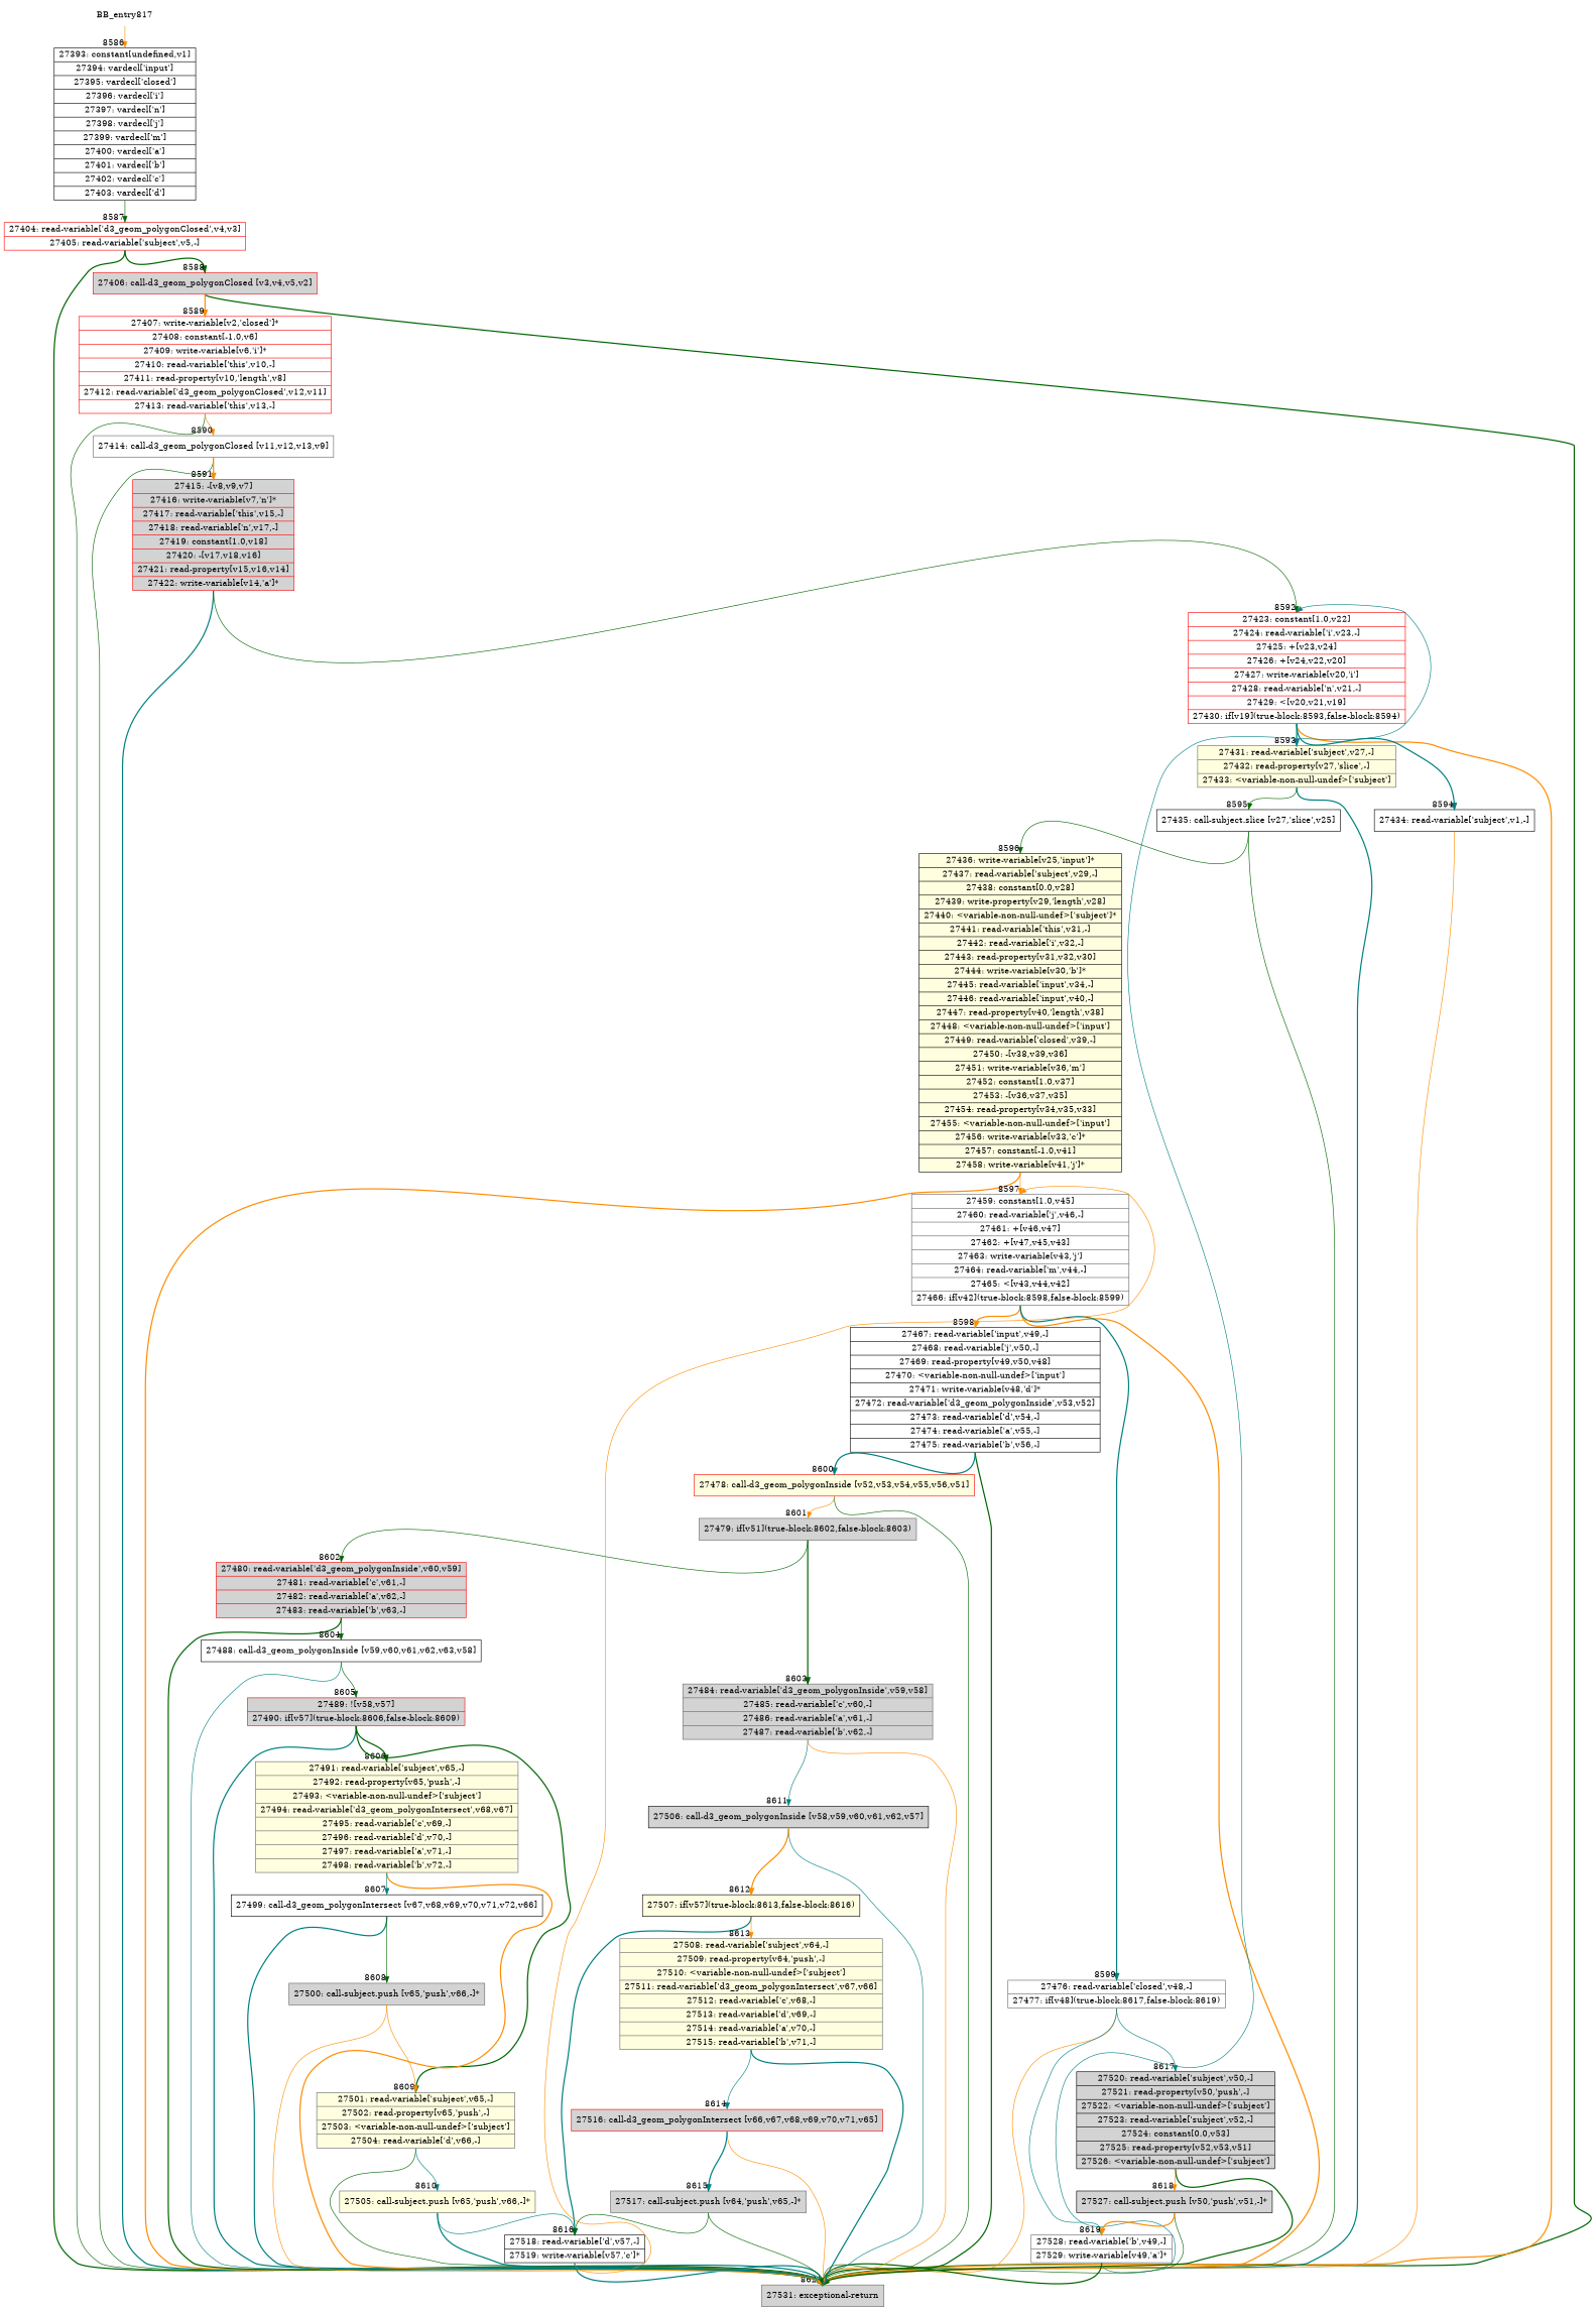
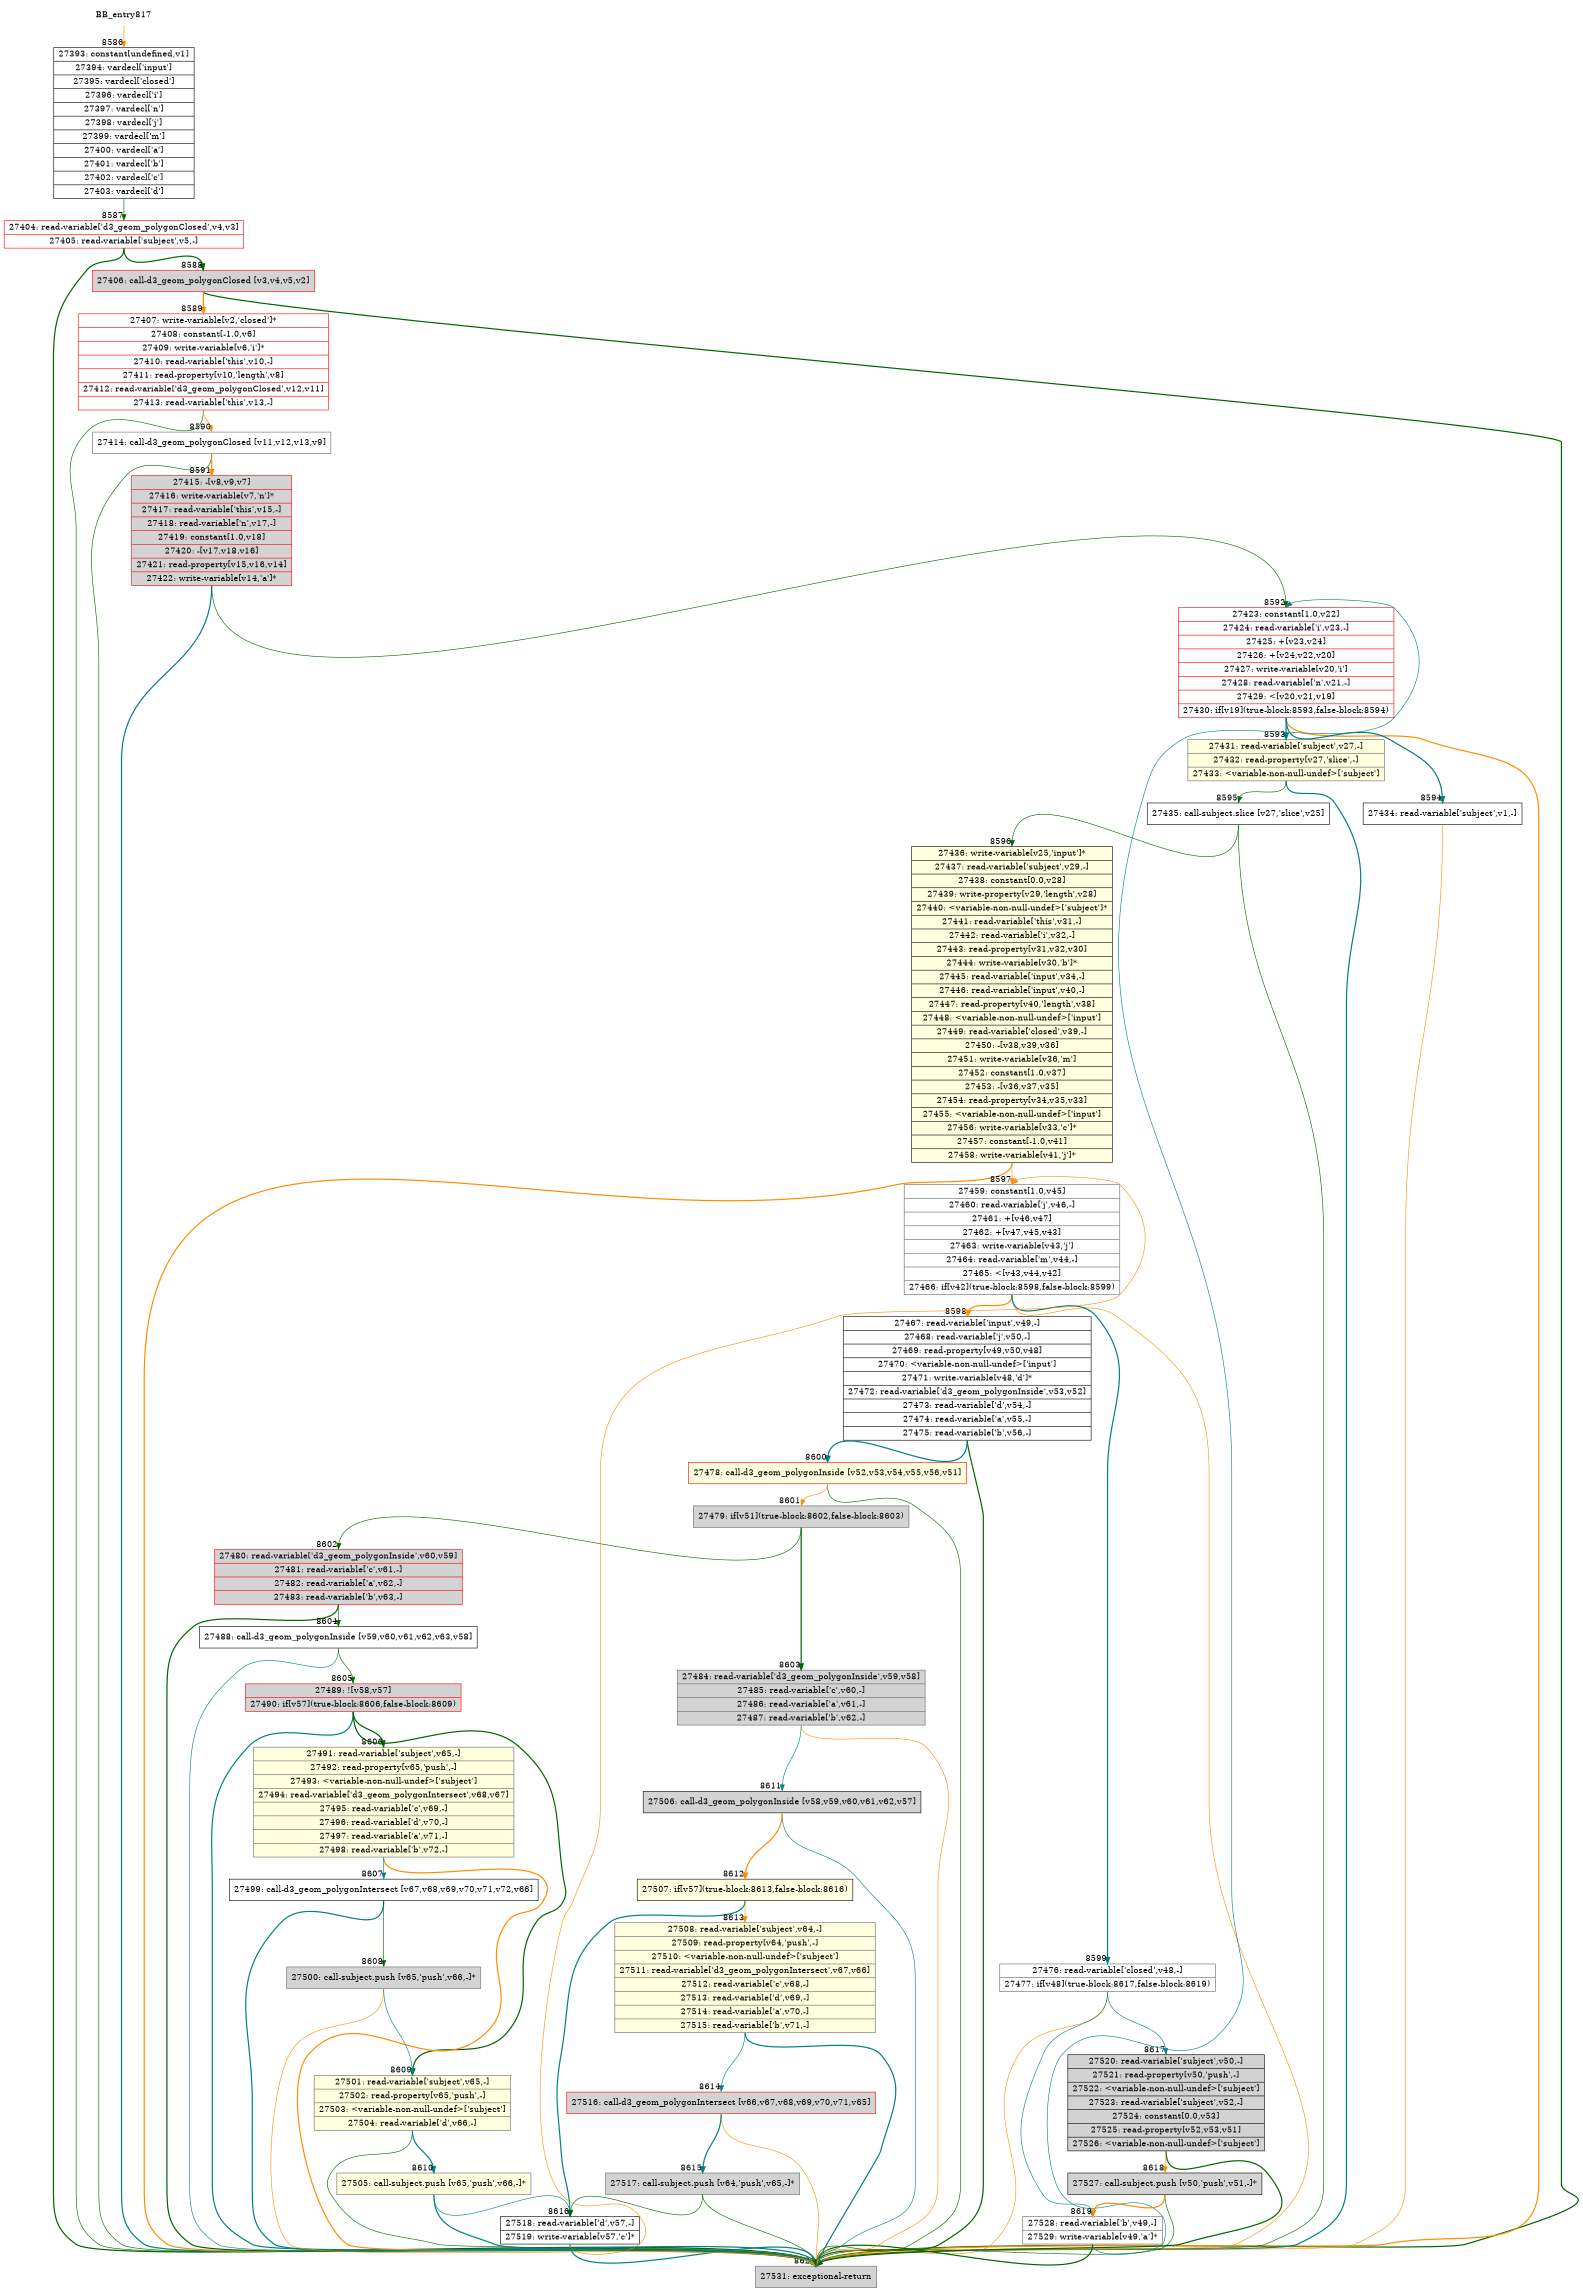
  digraph {
    rankdir=TD
    node [color=gray40 fillcolor=white shape=record style=filled]
    edge [color=darkgreen headport=n style=solid tailport=s]
    BB_entry817 [color=red shape=none]
    n2 [color=black label="{27393: constant[undefined,v1]|27394: vardecl['input']|27395: vardecl['closed']|27396: vardecl['i']|27397: vardecl['n']|27398: vardecl['j']|27399: vardecl['m']|27400: vardecl['a']|27401: vardecl['b']|27402: vardecl['c']|27403: vardecl['d']}"]
    n3 [color=red label="{27404: read-variable['d3_geom_polygonClosed',v4,v3]|27405: read-variable['subject',v5,-]}"]
    n4 [color=red fillcolor=lightgrey label="{27406: call-d3_geom_polygonClosed [v3,v4,v5,v2]}"]
    n5 [fillcolor=lightgrey label="{27531: exceptional-return}"]
    n6 [color=red label="{27407: write-variable[v2,'closed']*|27408: constant[-1.0,v6]|27409: write-variable[v6,'i']*|27410: read-variable['this',v10,-]|27411: read-property[v10,'length',v8]|27412: read-variable['d3_geom_polygonClosed',v12,v11]|27413: read-variable['this',v13,-]}"]
    n7 [label="{27414: call-d3_geom_polygonClosed [v11,v12,v13,v9]}"]
    n8 [color=red fillcolor=lightgrey label="{27415: -[v8,v9,v7]|27416: write-variable[v7,'n']*|27417: read-variable['this',v15,-]|27418: read-variable['n',v17,-]|27419: constant[1.0,v18]|27420: -[v17,v18,v16]|27421: read-property[v15,v16,v14]|27422: write-variable[v14,'a']*}"]
    n9 [color=red label="{27423: constant[1.0,v22]|27424: read-variable['i',v23,-]|27425: +[v23,v24]|27426: +[v24,v22,v20]|27427: write-variable[v20,'i']|27428: read-variable['n',v21,-]|27429: \<[v20,v21,v19]|27430: if[v19](true-block:8593,false-block:8594)}"]
    n10 [fillcolor=lightyellow label="{27431: read-variable['subject',v27,-]|27432: read-property[v27,'slice',-]|27433: \<variable-non-null-undef\>['subject']}"]
    n11 [color=black label="{27434: read-variable['subject',v1,-]}"]
    n12 [color=black label="{27435: call-subject.slice [v27,'slice',v25]}"]
    n13 [color=black fillcolor=lightyellow label="{27436: write-variable[v25,'input']*|27437: read-variable['subject',v29,-]|27438: constant[0.0,v28]|27439: write-property[v29,'length',v28]|27440: \<variable-non-null-undef\>['subject']*|27441: read-variable['this',v31,-]|27442: read-variable['i',v32,-]|27443: read-property[v31,v32,v30]|27444: write-variable[v30,'b']*|27445: read-variable['input',v34,-]|27446: read-variable['input',v40,-]|27447: read-property[v40,'length',v38]|27448: \<variable-non-null-undef\>['input']|27449: read-variable['closed',v39,-]|27450: -[v38,v39,v36]|27451: write-variable[v36,'m']|27452: constant[1.0,v37]|27453: -[v36,v37,v35]|27454: read-property[v34,v35,v33]|27455: \<variable-non-null-undef\>['input']|27456: write-variable[v33,'c']*|27457: constant[-1.0,v41]|27458: write-variable[v41,'j']*}"]
    n14 [label="{27459: constant[1.0,v45]|27460: read-variable['j',v46,-]|27461: +[v46,v47]|27462: +[v47,v45,v43]|27463: write-variable[v43,'j']|27464: read-variable['m',v44,-]|27465: \<[v43,v44,v42]|27466: if[v42](true-block:8598,false-block:8599)}"]
    n15 [color=black label="{27467: read-variable['input',v49,-]|27468: read-variable['j',v50,-]|27469: read-property[v49,v50,v48]|27470: \<variable-non-null-undef\>['input']|27471: write-variable[v48,'d']*|27472: read-variable['d3_geom_polygonInside',v53,v52]|27473: read-variable['d',v54,-]|27474: read-variable['a',v55,-]|27475: read-variable['b',v56,-]}"]
    n16 [label="{27476: read-variable['closed',v48,-]|27477: if[v48](true-block:8617,false-block:8619)}"]
    n17 [color=red fillcolor=lightyellow label="{27478: call-d3_geom_polygonInside [v52,v53,v54,v55,v56,v51]}"]
    n18 [color=black fillcolor=lightgrey label="{27520: read-variable['subject',v50,-]|27521: read-property[v50,'push',-]|27522: \<variable-non-null-undef\>['subject']|27523: read-variable['subject',v52,-]|27524: constant[0.0,v53]|27525: read-property[v52,v53,v51]|27526: \<variable-non-null-undef\>['subject']}"]
    n19 [label="{27528: read-variable['b',v49,-]|27529: write-variable[v49,'a']*}"]
    n20 [fillcolor=lightgrey label="{27479: if[v51](true-block:8602,false-block:8603)}"]
    n21 [color=black fillcolor=lightgrey label="{27527: call-subject.push [v50,'push',v51,-]*}"]
    n22 [color=red fillcolor=lightgrey label="{27480: read-variable['d3_geom_polygonInside',v60,v59]|27481: read-variable['c',v61,-]|27482: read-variable['a',v62,-]|27483: read-variable['b',v63,-]}"]
    n23 [fillcolor=lightgrey label="{27484: read-variable['d3_geom_polygonInside',v59,v58]|27485: read-variable['c',v60,-]|27486: read-variable['a',v61,-]|27487: read-variable['b',v62,-]}"]
    n24 [color=black label="{27488: call-d3_geom_polygonInside [v59,v60,v61,v62,v63,v58]}"]
    n25 [color=black fillcolor=lightgrey label="{27506: call-d3_geom_polygonInside [v58,v59,v60,v61,v62,v57]}"]
    n26 [color=red fillcolor=lightgrey label="{27489: ![v58,v57]|27490: if[v57](true-block:8606,false-block:8609)}"]
    n27 [color=black fillcolor=lightyellow label="{27507: if[v57](true-block:8613,false-block:8616)}"]
    n28 [fillcolor=lightyellow label="{27491: read-variable['subject',v65,-]|27492: read-property[v65,'push',-]|27493: \<variable-non-null-undef\>['subject']|27494: read-variable['d3_geom_polygonIntersect',v68,v67]|27495: read-variable['c',v69,-]|27496: read-variable['d',v70,-]|27497: read-variable['a',v71,-]|27498: read-variable['b',v72,-]}"]
    n29 [fillcolor=lightyellow label="{27501: read-variable['subject',v65,-]|27502: read-property[v65,'push',-]|27503: \<variable-non-null-undef\>['subject']|27504: read-variable['d',v66,-]}"]
    n30 [color=black label="{27518: read-variable['d',v57,-]|27519: write-variable[v57,'c']*}"]
    n31 [fillcolor=lightyellow label="{27508: read-variable['subject',v64,-]|27509: read-property[v64,'push',-]|27510: \<variable-non-null-undef\>['subject']|27511: read-variable['d3_geom_polygonIntersect',v67,v66]|27512: read-variable['c',v68,-]|27513: read-variable['d',v69,-]|27514: read-variable['a',v70,-]|27515: read-variable['b',v71,-]}"]
    n32 [color=black label="{27499: call-d3_geom_polygonIntersect [v67,v68,v69,v70,v71,v72,v66]}"]
    n33 [fillcolor=lightyellow label="{27505: call-subject.push [v65,'push',v66,-]*}"]
    n34 [fillcolor=lightgrey label="{27500: call-subject.push [v65,'push',v66,-]*}"]
    n35 [color=red fillcolor=lightgrey label="{27516: call-d3_geom_polygonIntersect [v66,v67,v68,v69,v70,v71,v65]}"]
    n36 [fillcolor=lightgrey label="{27517: call-subject.push [v64,'push',v65,-]*}"]
    BB_entry817 -> n2 [color=darkorange headlabel="    8586"]
    n2 -> n3 [headlabel="      8587"]
    n3 -> n4 [headlabel="      8588" style=bold]
    n3 -> n5 [headlabel="      8621" style=bold]
    n4 -> n5 [style=bold]
    n4 -> n6 [color=darkorange headlabel="      8589" style=bold]
    n6 -> n5
    n6 -> n7 [color=darkorange headlabel="      8590"]
    n7 -> n5
    n7 -> n8 [color=darkorange headlabel="      8591" style=bold]
    n8 -> n5 [color=teal style=bold]
    n8 -> n9 [headlabel="      8592"]
    n9 -> n5 [color=darkorange style=bold]
    n9 -> n10 [color=teal headlabel="      8593" style=bold]
    n9 -> n11 [color=teal headlabel="      8594" style=bold]
    n10 -> n5 [color=teal style=bold]
    n10 -> n12 [headlabel="      8595"]
    n11 -> n5 [color=darkorange]
    n12 -> n5
    n12 -> n13 [headlabel="      8596"]
    n13 -> n5 [color=darkorange style=bold]
    n13 -> n14 [color=darkorange headlabel="      8597"]
-   n14 -> n5 [color=darkorange style=bold]
+   n14 -> n5 [color=darkorange]
    n14 -> n15 [color=darkorange headlabel="      8598" style=bold]
    n14 -> n16 [color=teal headlabel="      8599" style=bold]
    n15 -> n5 [style=bold]
    n15 -> n17 [color=teal headlabel="      8600" style=bold]
    n16 -> n5 [color=darkorange]
    n16 -> n18 [color=teal headlabel="      8617"]
    n16 -> n19 [color=teal headlabel="      8619"]
    n17 -> n5
    n17 -> n20 [color=darkorange headlabel="      8601"]
    n18 -> n5 [style=bold]
    n18 -> n21 [color=darkorange headlabel="      8618"]
    n19 -> n5 [style=bold]
    n19 -> n9 [color=teal]
    n20 -> n22 [headlabel="      8602"]
    n20 -> n23 [headlabel="      8603" style=bold]
    n21 -> n5
    n21 -> n19 [color=darkorange style=bold]
    n22 -> n5 [style=bold]
    n22 -> n24 [headlabel="      8604"]
    n23 -> n5 [color=darkorange]
    n23 -> n25 [color=teal headlabel="      8611"]
    n24 -> n5 [color=teal]
    n24 -> n26 [headlabel="      8605"]
    n25 -> n5 [color=teal]
    n25 -> n27 [color=darkorange headlabel="      8612" style=bold]
    n26 -> n5 [color=teal style=bold]
    n26 -> n28 [headlabel="      8606" style=bold]
    n26 -> n29 [headlabel="      8609" style=bold]
    n27 -> n30 [color=teal style=bold]
    n27 -> n31 [color=darkorange headlabel="      8613"]
    n28 -> n5 [color=darkorange style=bold]
    n28 -> n32 [color=teal headlabel="      8607"]
    n29 -> n5
-   n29 -> n33 [color=teal headlabel="      8610"]
+   n29 -> n33 [color=teal headlabel="      8610" style=bold]
    n30 -> n5 [color=teal style=bold]
    n30 -> n14 [color=darkorange]
    n31 -> n5 [color=teal style=bold]
    n31 -> n35 [color=teal headlabel="      8614"]
    n32 -> n5 [color=teal style=bold]
    n32 -> n34 [headlabel="      8608"]
    n33 -> n5 [color=teal style=bold]
    n33 -> n30 [color=teal headlabel="      8616"]
    n34 -> n5 [color=darkorange]
-   n34 -> n29 [color=darkorange]
+   n34 -> n29 [color=teal]
    n35 -> n5 [color=darkorange]
    n35 -> n36 [color=teal headlabel="      8615" style=bold]
    n36 -> n5
    n36 -> n30
  }
